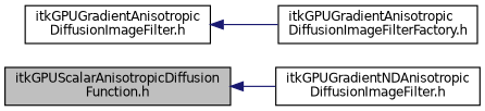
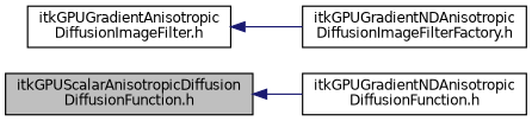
  digraph {
    rankdir=LR
    node [color=black fillcolor=white fontname=Helvetica fontsize=10 shape=record style=filled]
    edge [color=midnightblue dir=back fontname=Helvetica fontsize=10 labelfontname=Helvetica labelfontsize=10 style=solid]
-   n1 [fillcolor=grey75 fontcolor=black height=0.2 label="itkGPUScalarAnisotropicDiffusion\lFunction.h" width=0.4]
-   n2 [height=0.2 label="itkGPUGradientNDAnisotropic\lDiffusionImageFilter.h" width=0.4]
+   n1 [fillcolor=grey75 fontcolor=black height=0.2 label="itkGPUScalarAnisotropicDiffusion\lDiffusionFunction.h" width=0.4]
+   n2 [height=0.2 label="itkGPUGradientNDAnisotropic\lDiffusionFunction.h" width=0.4]
    n3 [height=0.2 label="itkGPUGradientAnisotropic\lDiffusionImageFilter.h" width=0.4]
-   n4 [height=0.2 label="itkGPUGradientAnisotropic\lDiffusionImageFilterFactory.h" width=0.4]
+   n4 [height=0.2 label="itkGPUGradientNDAnisotropic\lDiffusionImageFilterFactory.h" width=0.4]
    n1 -> n2
    n3 -> n4
  }
